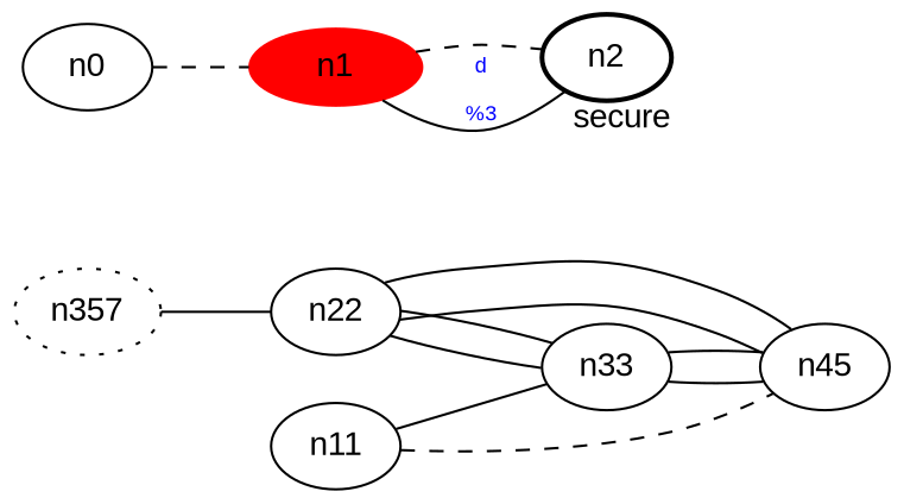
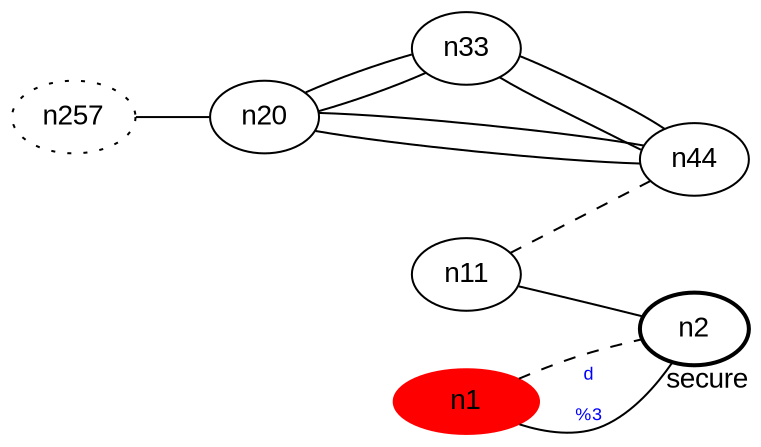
  graph {
    fontcolor=blue
    fontname="Liberation Sans"
    rankdir=LR
    node [fontname="Liberation Sans"]
    edge [fontname="Liberation Sans"]
-   n257 [fillcolor="#123456" style=dotted label=n357]
-   n22
+   n257 [fillcolor="#123456" style=dotted]
+   n22 [label=n20]
    n1 [color=red height=0 style=filled width=1]
    n2 [style=bold xlabel=secure]
-   n0
    n11
    n33
-   n44 [label=n45]
+   n44
    n257 -- n22
    n22 -- n33
    n22 -- n33
    n22 -- n44
    n22 -- n44
    n1 -- n2 [style=dashed]
    n1 -- n2 [fontcolor=blue fontsize=9 label="d\n\l\G"]
-   n0 -- n1 [style=dashed]
-   n11 -- n33
+   n11 -- n2
    n11 -- n44 [style=dashed]
    n33 -- n44
    n33 -- n44
  }
